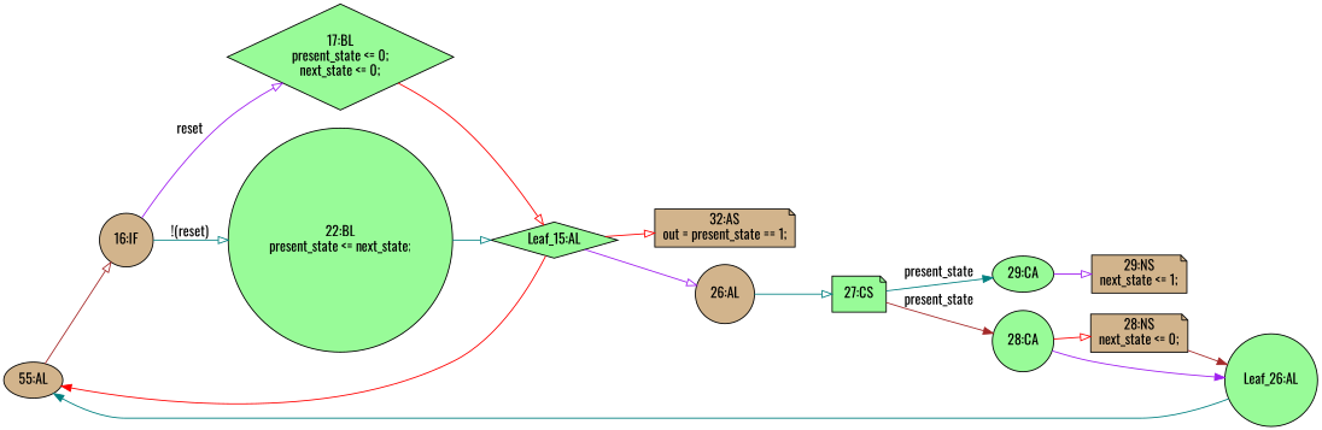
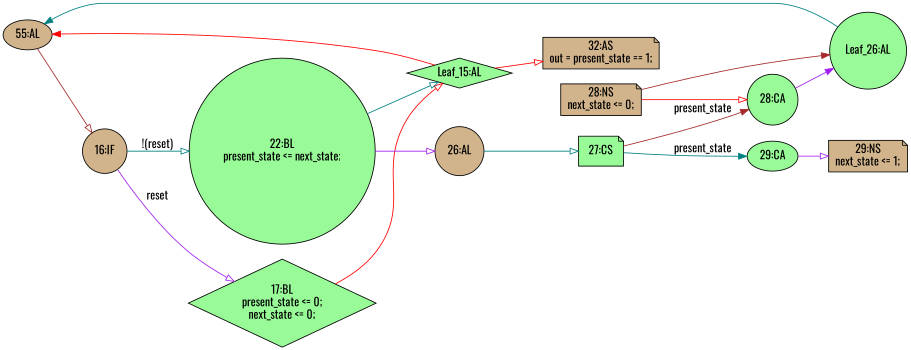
  strict digraph {
    fontname=Oswald
    rankdir=LR
    node [fillcolor=palegreen fontname=Oswald shape=circle statements="[]" style=filled]
    edge [arrowhead=onormal color=teal cond="[]" fontname=Oswald lineno=None]
    n1 [ast="<pyverilog.vparser.ast.Always object at 0x7fa3d2596bd0>" clk_sens=True fillcolor=tan label="55:AL" sens="['clk', 'reset']" shape=ellipse typ=Always use_var="['reset', 'next_state']"]
    n2 [ast="<pyverilog.vparser.ast.IfStatement object at 0x7fa3d258e290>" fillcolor=tan label="16:IF" typ=IfStatement]
    n3 [ast="<pyverilog.vparser.ast.Block object at 0x7fa3d25e3610>" label="17:BL\npresent_state <= 0;\nnext_state <= 0;" shape=diamond statements="[<pyverilog.vparser.ast.NonblockingSubstitution object at 0x7fa3d25e3210>, <pyverilog.vparser.ast.NonblockingSubstitution object at 0x7fa3d258e550>]" typ=Block]
    n4 [ast="<pyverilog.vparser.ast.Block object at 0x7fa3d25f1150>" label="22:BL\npresent_state <= next_state;" statements="[<pyverilog.vparser.ast.NonblockingSubstitution object at 0x7fa3d25f1650>]" typ=Block]
    n5 [def_var="['present_state', 'next_state']" label="Leaf_15:AL" shape=diamond statements=""]
    n6 [ast="<pyverilog.vparser.ast.Assign object at 0x7fa3d28a0d10>" def_var="['out']" fillcolor=tan label="32:AS\nout = present_state == 1;" shape=note typ=Assign use_var="['present_state']"]
    n7 [ast="<pyverilog.vparser.ast.Always object at 0x7fa3d25fdd10>" clk_sens=False fillcolor=tan label="26:AL" sens="['present_state', 'in']" typ=Always use_var="['present_state']"]
    n8 [ast="<pyverilog.vparser.ast.CaseStatement object at 0x7fa3d25e6350>" label="27:CS" shape=note typ=CaseStatement]
    n9 [ast="<pyverilog.vparser.ast.NonblockingSubstitution object at 0x7fa3d25e6d10>" fillcolor=tan label="28:NS\nnext_state <= 0;" shape=note statements="[<pyverilog.vparser.ast.NonblockingSubstitution object at 0x7fa3d25e6d10>]" typ=NonblockingSubstitution]
    n10 [def_var="['next_state']" label="Leaf_26:AL" statements=""]
    n11 [ast="<pyverilog.vparser.ast.Case object at 0x7fa3d25e6550>" label="29:CA" shape=ellipse typ=Case]
    n12 [ast="<pyverilog.vparser.ast.Case object at 0x7fa3d25e6950>" label="28:CA" typ=Case]
    n13 [ast="<pyverilog.vparser.ast.NonblockingSubstitution object at 0x7fa3d295ee50>" fillcolor=tan label="29:NS\nnext_state <= 1;" shape=note statements="[<pyverilog.vparser.ast.NonblockingSubstitution object at 0x7fa3d295ee50>]" typ=NonblockingSubstitution]
    n1 -> n2 [color=brown]
    n2 -> n3 [color=purple cond="['reset']" label=reset lineno=16]
    n2 -> n4 [cond="['reset']" label="!(reset)" lineno=16]
    n3 -> n5 [color=red]
    n4 -> n5
    n5 -> n1 [arrowhead=normal color=red cond="" lineno=""]
    n5 -> n6 [color=red cond="" lineno=""]
-   n5 -> n7 [color=purple cond="" lineno=""]
+   n4 -> n7 [color=purple cond="" lineno=""]
    n7 -> n8
    n8 -> n11 [arrowhead=normal cond="['present_state']" label=present_state lineno=27]
    n8 -> n12 [arrowhead=normal color=brown cond="['present_state']" label=present_state lineno=27]
    n9 -> n10 [arrowhead=normal color=brown]
    n10 -> n1 [arrowhead=normal cond="" lineno=""]
    n11 -> n13 [color=purple]
-   n12 -> n9 [color=red]
+   n9 -> n12 [color=red]
    n12 -> n10 [arrowhead=normal color=purple]
  }
